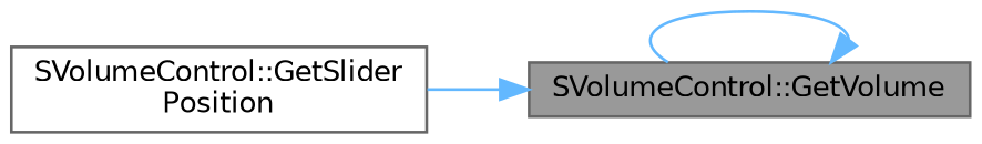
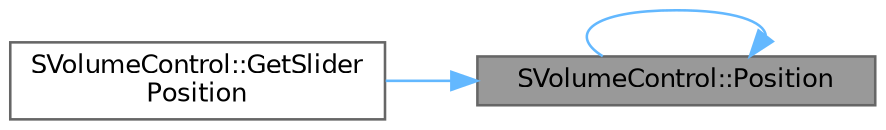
  digraph {
    rankdir=RL
    node [fontname=Helvetica fontsize=10 shape=box style=filled]
    edge [color=steelblue1 dir=back fontname=Helvetica fontsize=10 labelfontname=Helvetica labelfontsize=10 style=solid]
-   n1 [color=gray40 fillcolor=grey60 fontcolor=black height=0.2 label="SVolumeControl::GetVolume" width=0.4]
+   n1 [color=gray40 fillcolor=grey60 fontcolor=black height=0.2 label="SVolumeControl::Position" width=0.4]
    n2 [color=grey40 fillcolor=white height=0.2 label="SVolumeControl::GetSlider\lPosition" width=0.4]
    n1 -> n1
    n1 -> n2
  }
